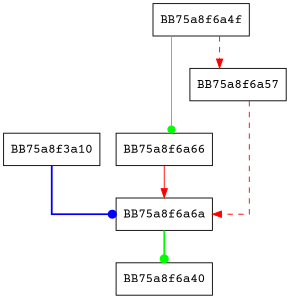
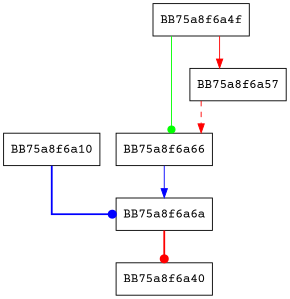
  digraph {
    fontname="Courier Prime"
    splines=ortho
    node [fontname="Courier Prime" shape=box]
    edge [arrowhead=dot color=blue fontname="Courier Prime" style=bold]
-   BB75a8f6a10 [label=BB75a8f3a10]
+   BB75a8f6a10
    BB75a8f6a6a
    BB75a8f6a40
    BB75a8f6a4f
    BB75a8f6a66
    BB75a8f6a57
    BB75a8f6a10 -> BB75a8f6a6a
-   BB75a8f6a6a -> BB75a8f6a40 [color=green]
+   BB75a8f6a6a -> BB75a8f6a40 [color=red]
    BB75a8f6a4f -> BB75a8f6a66 [color=green style=solid]
-   BB75a8f6a4f -> BB75a8f6a57 [arrowhead=normal color=red style=dashed]
-   BB75a8f6a66 -> BB75a8f6a6a [arrowhead=normal color=red style=solid]
-   BB75a8f6a57 -> BB75a8f6a6a [arrowhead=normal color=red style=dashed]
+   BB75a8f6a4f -> BB75a8f6a57 [arrowhead=normal color=red style=solid]
+   BB75a8f6a66 -> BB75a8f6a6a [arrowhead=normal style=solid]
+   BB75a8f6a57 -> BB75a8f6a66 [arrowhead=normal color=red style=dashed]
  }
